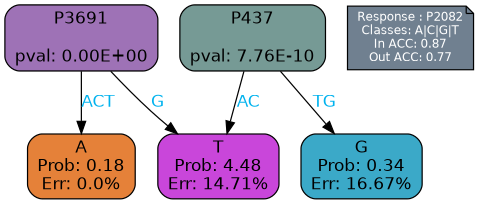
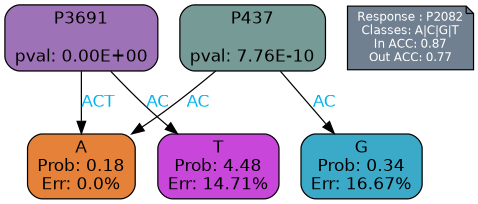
  digraph {
    ranksep=equally
    splines=polylines
    node [color=black fontname=helvetica shape=box style="filled, rounded"]
    edge [fontcolor=deepskyblue2 fontname=helvetica]
    n1 [fillcolor="#e58139" label="A\nProb: 0.18\nErr: 0.0%"]
    n2 [fillcolor="#3ba9c8" label="G\nProb: 0.34\nErr: 16.67%"]
    n3 [fillcolor="#c946da" label="T\nProb: 4.48\nErr: 14.71%"]
    n4 [align=left fillcolor=slategray fontcolor=white fontsize=10 label="Response : P2082\nClasses: A|C|G|T\nIn ACC: 0.87\nOut ACC: 0.77\n" shape=note style=filled]
    n5 [fillcolor="#9e72b6" label="P3691\n\npval: 0.00E+00"]
    n6 [fillcolor="#769a95" label="P437\n\npval: 7.76E-10"]
    subgraph sub_1 {
      rank=same
      n1
      n2
      n3
    }
    subgraph sub_2 {
      rank=same
      n4
      n5
    }
    n5 -> n1 [label=ACT]
-   n5 -> n3 [label=G]
-   n6 -> n3 [label=AC]
-   n6 -> n2 [label=TG]
+   n5 -> n3 [label=AC]
+   n6 -> n1 [label=AC]
+   n6 -> n2 [label=AC]
  }
